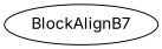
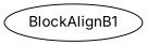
  digraph {
    fontname=Inter
-   BlockAlignB1 [cpu=0 patentry=1 patexit=1 pattern=A tperiod=1000 type=blockalign fontname=Inter label=BlockAlignB7]
+   BlockAlignB1 [cpu=0 patentry=1 patexit=1 pattern=A tperiod=1000 type=blockalign fontname=Inter]
  }
